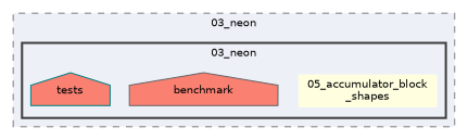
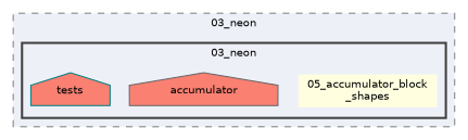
  digraph {
    compound=true
    node [fontname=Helvetica fontsize=10 shape=house style=filled fillcolor=salmon]
    n1 [height=0.2 label="05_accumulator_block\l_shapes" shape=plaintext width=0.4 fillcolor=lightyellow color=brown]
-   n2 [color=gray40 height=0.2 label=benchmark width=0.4]
+   n2 [color=gray40 height=0.2 label=accumulator width=0.4]
    n3 [color=teal height=0.2 label=tests width=0.4]
    subgraph cluster_1 {
      bgcolor="#edf0f7"
      fontname=Helvetica
      fontsize=10
      label="03_neon"
      pencolor=grey50
      style="filled,dashed"
      subgraph cluster_2 {
        bgcolor="#edf0f7"
        fontname=Helvetica
        fontsize=10
        pencolor=grey25
        style="filled,bold"
        n1
        n2
        n3
      }
    }
  }
